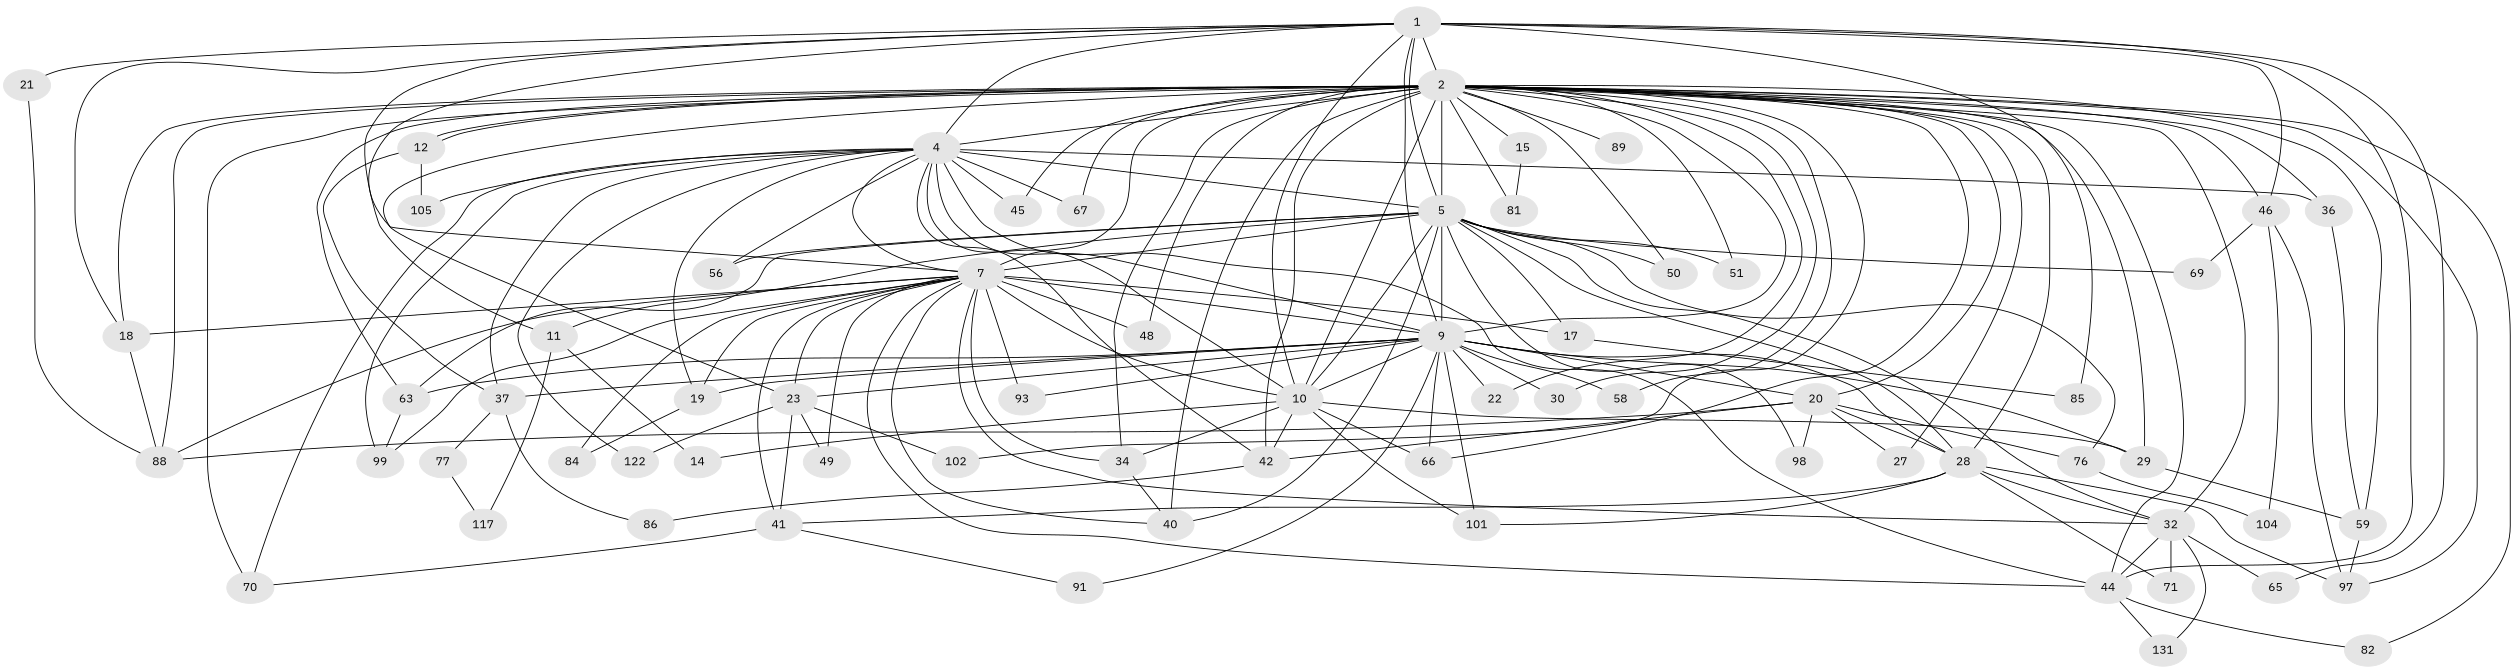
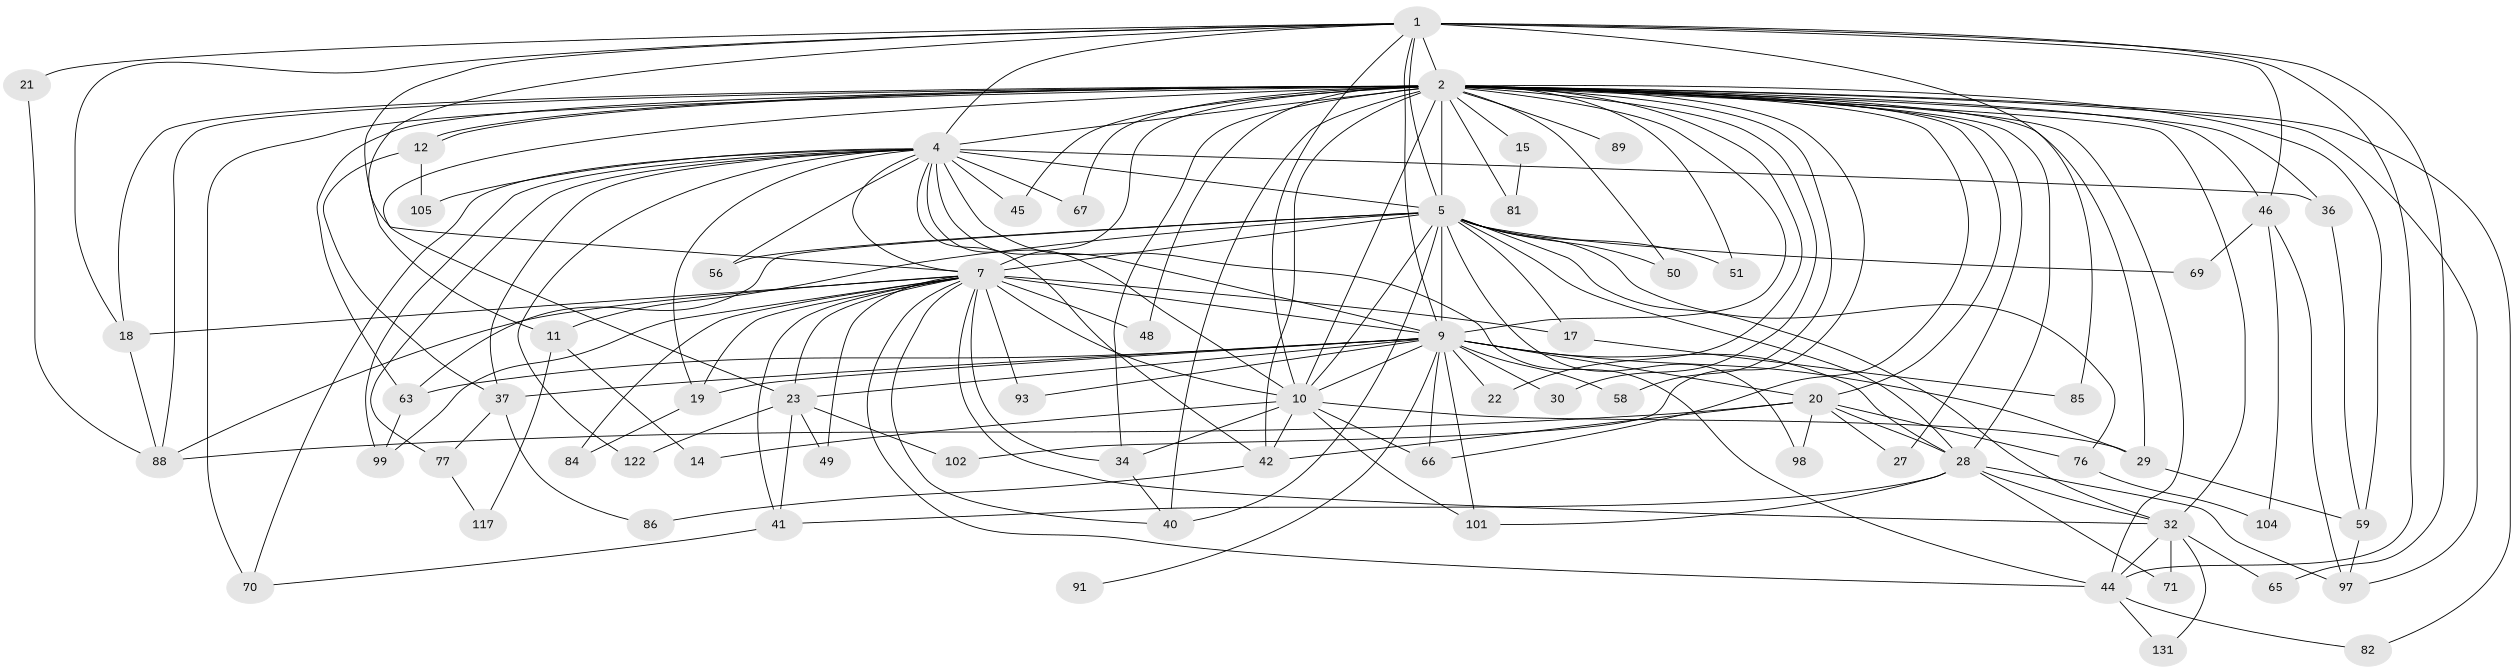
  graph {
    fontname="IBM Plex Sans"
    node [color=gray90 fontname="IBM Plex Sans" style=filled]
    edge [fontname="IBM Plex Sans"]
    2 [super="+112+126+115+129+87+80+3+53"]
    4 [super="+74"]
    5 [super="+8+16+31"]
    7 [super="+55+83+26+60+79+90"]
    9 [super="+52"]
    10
    18 [super="+120+125"]
    44 [super="+61+128+78"]
    46 [super="+111"]
    12
    15
    20
    22
    23
    27 [super="+38+119"]
    28 [super="+33+47"]
    29 [super="+75"]
    30
    32
    34 [super="+113"]
    36
    40
    42 [super="+64"]
    45
    48
    50
    51
    58
    59
    63 [super="+96"]
    66 [super="+118"]
    67
    70 [super="+116"]
    81
    82
    88 [super="+103+95"]
    89
    102
    97
    1
    11
    21
    65
    85
    19
    37
    56
    77
    99
    105
    122
    17
    69
    76
    98
    41
    49
    84
    93
    91
    101 [super="+133"]
    14
    117
    131
    104
    71
    86
    2 -- 4 [weight=3]
    2 -- 5 [weight=8]
    2 -- 7 [weight=8]
    2 -- 9 [weight=4]
    2 -- 10 [weight=4]
    2 -- 18
    2 -- 44 [weight=2]
    2 -- 46
    2 -- 12
    2 -- 12
    2 -- 15 [weight=2]
    2 -- 20 [weight=2]
    2 -- 22
    2 -- 23
    2 -- 27 [weight=2]
    2 -- 28 [weight=3]
    2 -- 29
    2 -- 30 [weight=2]
    2 -- 32 [weight=2]
    2 -- 34
    2 -- 36
    2 -- 40
    2 -- 42
    2 -- 45
    2 -- 48 [weight=2]
    2 -- 50 [weight=2]
    2 -- 51
    2 -- 58 [weight=2]
    2 -- 59
    2 -- 63
    2 -- 66
    2 -- 67
    2 -- 70 [weight=2]
    2 -- 81
    2 -- 82
    2 -- 88 [weight=3]
    2 -- 89 [weight=2]
    2 -- 102
    2 -- 97
    4 -- 5 [weight=2]
    4 -- 7
    4 -- 9 [weight=2]
    4 -- 10
    4 -- 44 [weight=2]
    4 -- 36
    4 -- 42
    4 -- 45
    4 -- 67
    4 -- 70
    4 -- 19
    4 -- 37
    4 -- 56
+   4 -- 77
    4 -- 99
    4 -- 105
    4 -- 122
    5 -- 7 [weight=3]
    5 -- 9 [weight=3]
    5 -- 10 [weight=2]
    5 -- 28
    5 -- 32
    5 -- 40
    5 -- 50
    5 -- 51
    5 -- 63
    5 -- 11
    5 -- 56
    5 -- 17
    5 -- 69
    5 -- 76
    5 -- 98
    7 -- 9 [weight=2]
    7 -- 10
    7 -- 18
    7 -- 44
    7 -- 23
    7 -- 32
    7 -- 34
    7 -- 40
    7 -- 48
    7 -- 88 [weight=2]
    7 -- 19 [weight=2]
    7 -- 99
    7 -- 17
    7 -- 41
    7 -- 49
    7 -- 84
    7 -- 93
    9 -- 10
    9 -- 20
    9 -- 22
    9 -- 23
    9 -- 28
    9 -- 29
    9 -- 30
    9 -- 58
    9 -- 63 [weight=2]
    9 -- 66
    9 -- 19
    9 -- 37
    9 -- 93
    9 -- 91
    9 -- 101
    10 -- 29
    10 -- 34
    10 -- 42
    10 -- 66
    10 -- 101
    10 -- 14
    18 -- 88
    44 -- 82
    44 -- 131
    46 -- 97
    46 -- 69
    46 -- 104
    12 -- 37
    12 -- 105
    15 -- 81
    20 -- 27
    20 -- 28
    20 -- 42
    20 -- 88
    20 -- 76
    20 -- 98
    23 -- 102
    23 -- 122
    23 -- 41
    23 -- 49
    28 -- 32
    28 -- 97
    28 -- 41
    28 -- 101
    28 -- 71
    29 -- 59
    32 -- 44
    32 -- 65
    32 -- 131
    32 -- 71
    34 -- 40
    36 -- 59
    42 -- 86
    59 -- 97
    63 -- 99
    1 -- 2 [weight=5]
    1 -- 4
    1 -- 5 [weight=2]
    1 -- 7
    1 -- 9
    1 -- 10
    1 -- 18
    1 -- 44
    1 -- 46
    1 -- 11
    1 -- 21
    1 -- 65
    1 -- 85
    11 -- 14
    11 -- 117
    21 -- 88
    19 -- 84
    37 -- 77
    37 -- 86
    77 -- 117
    17 -- 85
    76 -- 104
    41 -- 70
-   41 -- 91
  }
